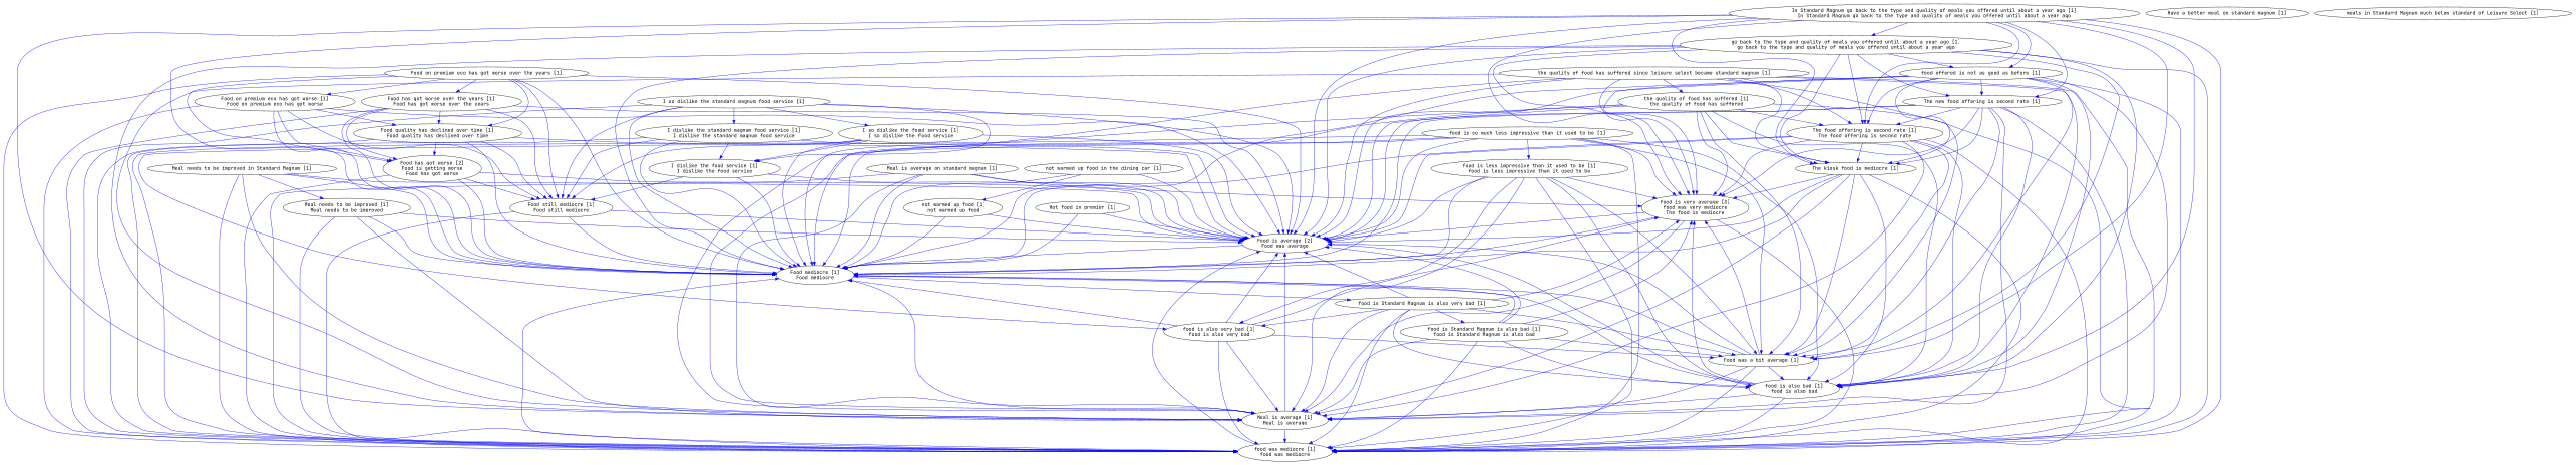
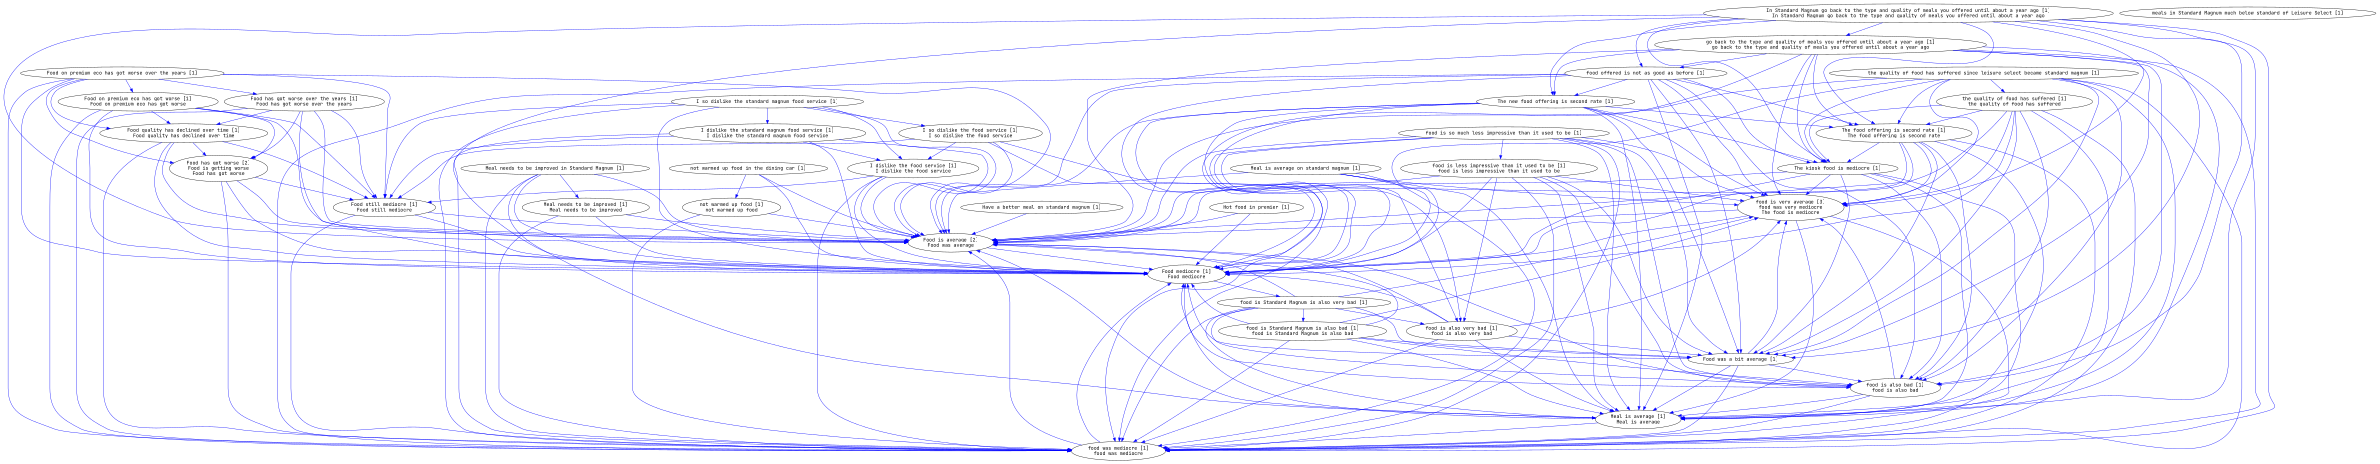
  digraph {
    fontname="JetBrains Mono"
    node [fontname="JetBrains Mono"]
    edge [color=blue fontname="JetBrains Mono"]
    "food is very average [3]\nfood was very mediocre\nThe food is mediocre"
    "Food is average [2]\nFood was average"
    "Food mediocre [1]\nFood mediocre"
    "Meal is average [1]\nMeal is average"
    "food was mediocre [1]\nfood was mediocre"
    "food is Standard Magnum is also very bad [1]"
    "Food has got worse [2]\nFood is getting worse\nFood has got worse"
    "Food still mediocre [1]\nFood still mediocre"
    "Food quality has declined over time [1]\nFood quality has declined over time"
    "Food on premium eco has got worse over the years [1]"
    "Food on premium eco has got worse [1]\nFood on premium eco has got worse"
    "Food has got worse over the years [1]\nFood has got worse over the years"
    "Food was a bit average [1]"
    "food is also bad [1]\nfood is also bad"
    "Have a better meal on standard magnum [1]"
    "Hot food in premier [1]"
    "I so dislike the standard magnum food service [1]"
    "I dislike the standard magnum food service [1]\nI dislike the standard magnum food service"
    "I dislike the food service [1]\nI dislike the food service"
    "I so dislike the food service [1]\nI so dislike the food service"
    "In Standard Magnum go back to the type and quality of meals you offered until about a year ago [1]\nIn Standard Magnum go back to the type and quality of meals you offered until about a year ago"
    "go back to the type and quality of meals you offered until about a year ago [1]\ngo back to the type and quality of meals you offered until about a year ago"
    "The kiosk food is mediocre [1]"
    "The new food offering is second rate [1]"
    "The food offering is second rate [1]\nThe food offering is second rate"
    "food offered is not as good as before [1]"
    "Meal is average on standard magnum [1]"
    "Meal needs to be improved in Standard Magnum [1]"
    "Meal needs to be improved [1]\nMeal needs to be improved"
    "food is Standard Magnum is also bad [1]\nfood is Standard Magnum is also bad"
    "food is also very bad [1]\nfood is also very bad"
    "food is so much less impressive than it used to be [1]"
    "food is less impressive than it used to be [1]\nfood is less impressive than it used to be"
    "meals in Standard Magnum much below standard of Leisure Select [1]"
    "not warmed up food in the dining car [1]"
    "not warmed up food [1]\nnot warmed up food"
    "the quality of food has suffered since leisure select became standard magnum [1]"
    "the quality of food has suffered [1]\nthe quality of food has suffered"
    "food is very average [3]\nfood was very mediocre\nThe food is mediocre" -> "Food is average [2]\nFood was average"
    "food is very average [3]\nfood was very mediocre\nThe food is mediocre" -> "Food mediocre [1]\nFood mediocre"
    "food is very average [3]\nfood was very mediocre\nThe food is mediocre" -> "Meal is average [1]\nMeal is average"
    "food is very average [3]\nfood was very mediocre\nThe food is mediocre" -> "food was mediocre [1]\nfood was mediocre"
    "Food is average [2]\nFood was average" -> "Food mediocre [1]\nFood mediocre"
    "Food mediocre [1]\nFood mediocre" -> "food is Standard Magnum is also very bad [1]"
    "Meal is average [1]\nMeal is average" -> "Food is average [2]\nFood was average"
    "Meal is average [1]\nMeal is average" -> "Food mediocre [1]\nFood mediocre"
    "Meal is average [1]\nMeal is average" -> "food was mediocre [1]\nfood was mediocre"
    "food was mediocre [1]\nfood was mediocre" -> "Food is average [2]\nFood was average"
    "food was mediocre [1]\nfood was mediocre" -> "Food mediocre [1]\nFood mediocre"
    "food is Standard Magnum is also very bad [1]" -> "food is very average [3]\nfood was very mediocre\nThe food is mediocre"
    "food is Standard Magnum is also very bad [1]" -> "Food is average [2]\nFood was average"
    "food is Standard Magnum is also very bad [1]" -> "Meal is average [1]\nMeal is average"
    "food is Standard Magnum is also very bad [1]" -> "food was mediocre [1]\nfood was mediocre"
    "food is Standard Magnum is also very bad [1]" -> "Food was a bit average [1]"
    "food is Standard Magnum is also very bad [1]" -> "food is also bad [1]\nfood is also bad"
    "food is Standard Magnum is also very bad [1]" -> "food is Standard Magnum is also bad [1]\nfood is Standard Magnum is also bad"
    "food is Standard Magnum is also very bad [1]" -> "food is also very bad [1]\nfood is also very bad"
    "Food has got worse [2]\nFood is getting worse\nFood has got worse" -> "Food is average [2]\nFood was average"
    "Food has got worse [2]\nFood is getting worse\nFood has got worse" -> "Food mediocre [1]\nFood mediocre"
    "Food has got worse [2]\nFood is getting worse\nFood has got worse" -> "food was mediocre [1]\nfood was mediocre"
    "Food has got worse [2]\nFood is getting worse\nFood has got worse" -> "Food still mediocre [1]\nFood still mediocre"
    "Food still mediocre [1]\nFood still mediocre" -> "Food is average [2]\nFood was average"
    "Food still mediocre [1]\nFood still mediocre" -> "Food mediocre [1]\nFood mediocre"
    "Food still mediocre [1]\nFood still mediocre" -> "food was mediocre [1]\nfood was mediocre"
    "Food quality has declined over time [1]\nFood quality has declined over time" -> "Food is average [2]\nFood was average"
    "Food quality has declined over time [1]\nFood quality has declined over time" -> "Food mediocre [1]\nFood mediocre"
    "Food quality has declined over time [1]\nFood quality has declined over time" -> "food was mediocre [1]\nfood was mediocre"
    "Food quality has declined over time [1]\nFood quality has declined over time" -> "Food has got worse [2]\nFood is getting worse\nFood has got worse"
    "Food quality has declined over time [1]\nFood quality has declined over time" -> "Food still mediocre [1]\nFood still mediocre"
    "Food on premium eco has got worse over the years [1]" -> "Food is average [2]\nFood was average"
    "Food on premium eco has got worse over the years [1]" -> "Food mediocre [1]\nFood mediocre"
    "Food on premium eco has got worse over the years [1]" -> "food was mediocre [1]\nfood was mediocre"
    "Food on premium eco has got worse over the years [1]" -> "Food has got worse [2]\nFood is getting worse\nFood has got worse"
    "Food on premium eco has got worse over the years [1]" -> "Food still mediocre [1]\nFood still mediocre"
    "Food on premium eco has got worse over the years [1]" -> "Food quality has declined over time [1]\nFood quality has declined over time"
    "Food on premium eco has got worse over the years [1]" -> "Food on premium eco has got worse [1]\nFood on premium eco has got worse"
    "Food on premium eco has got worse over the years [1]" -> "Food has got worse over the years [1]\nFood has got worse over the years"
    "Food on premium eco has got worse [1]\nFood on premium eco has got worse" -> "Food is average [2]\nFood was average"
    "Food on premium eco has got worse [1]\nFood on premium eco has got worse" -> "Food mediocre [1]\nFood mediocre"
    "Food on premium eco has got worse [1]\nFood on premium eco has got worse" -> "food was mediocre [1]\nfood was mediocre"
    "Food on premium eco has got worse [1]\nFood on premium eco has got worse" -> "Food has got worse [2]\nFood is getting worse\nFood has got worse"
    "Food on premium eco has got worse [1]\nFood on premium eco has got worse" -> "Food still mediocre [1]\nFood still mediocre"
    "Food on premium eco has got worse [1]\nFood on premium eco has got worse" -> "Food quality has declined over time [1]\nFood quality has declined over time"
    "Food has got worse over the years [1]\nFood has got worse over the years" -> "Food is average [2]\nFood was average"
    "Food has got worse over the years [1]\nFood has got worse over the years" -> "Food mediocre [1]\nFood mediocre"
    "Food has got worse over the years [1]\nFood has got worse over the years" -> "food was mediocre [1]\nfood was mediocre"
    "Food has got worse over the years [1]\nFood has got worse over the years" -> "Food has got worse [2]\nFood is getting worse\nFood has got worse"
    "Food has got worse over the years [1]\nFood has got worse over the years" -> "Food still mediocre [1]\nFood still mediocre"
    "Food has got worse over the years [1]\nFood has got worse over the years" -> "Food quality has declined over time [1]\nFood quality has declined over time"
    "Food was a bit average [1]" -> "food is very average [3]\nfood was very mediocre\nThe food is mediocre"
-   "Food was a bit average [1]" -> "Food is average [2]\nFood was average"
+   "Have a better meal on standard magnum [1]" -> "Food is average [2]\nFood was average"
    "Food was a bit average [1]" -> "Food mediocre [1]\nFood mediocre"
    "Food was a bit average [1]" -> "Meal is average [1]\nMeal is average"
    "Food was a bit average [1]" -> "food was mediocre [1]\nfood was mediocre"
    "Food was a bit average [1]" -> "food is also bad [1]\nfood is also bad"
    "food is also bad [1]\nfood is also bad" -> "food is very average [3]\nfood was very mediocre\nThe food is mediocre"
    "food is also bad [1]\nfood is also bad" -> "Food is average [2]\nFood was average"
    "food is also bad [1]\nfood is also bad" -> "Food mediocre [1]\nFood mediocre"
    "food is also bad [1]\nfood is also bad" -> "Meal is average [1]\nMeal is average"
    "food is also bad [1]\nfood is also bad" -> "food was mediocre [1]\nfood was mediocre"
    "Hot food in premier [1]" -> "Food is average [2]\nFood was average"
    "Hot food in premier [1]" -> "Food mediocre [1]\nFood mediocre"
    "I so dislike the standard magnum food service [1]" -> "Food is average [2]\nFood was average"
    "I so dislike the standard magnum food service [1]" -> "Food mediocre [1]\nFood mediocre"
    "I so dislike the standard magnum food service [1]" -> "food was mediocre [1]\nfood was mediocre"
    "I so dislike the standard magnum food service [1]" -> "Food still mediocre [1]\nFood still mediocre"
    "I so dislike the standard magnum food service [1]" -> "I dislike the standard magnum food service [1]\nI dislike the standard magnum food service"
    "I so dislike the standard magnum food service [1]" -> "I dislike the food service [1]\nI dislike the food service"
    "I so dislike the standard magnum food service [1]" -> "I so dislike the food service [1]\nI so dislike the food service"
    "I dislike the standard magnum food service [1]\nI dislike the standard magnum food service" -> "Food is average [2]\nFood was average"
    "I dislike the standard magnum food service [1]\nI dislike the standard magnum food service" -> "Food mediocre [1]\nFood mediocre"
    "I dislike the standard magnum food service [1]\nI dislike the standard magnum food service" -> "food was mediocre [1]\nfood was mediocre"
    "I dislike the standard magnum food service [1]\nI dislike the standard magnum food service" -> "Food still mediocre [1]\nFood still mediocre"
    "I dislike the standard magnum food service [1]\nI dislike the standard magnum food service" -> "I dislike the food service [1]\nI dislike the food service"
    "I dislike the food service [1]\nI dislike the food service" -> "Food is average [2]\nFood was average"
    "I dislike the food service [1]\nI dislike the food service" -> "Food mediocre [1]\nFood mediocre"
+   "I dislike the food service [1]\nI dislike the food service" -> "food was mediocre [1]\nfood was mediocre"
    "I dislike the food service [1]\nI dislike the food service" -> "Food still mediocre [1]\nFood still mediocre"
    "I so dislike the food service [1]\nI so dislike the food service" -> "Food is average [2]\nFood was average"
    "I so dislike the food service [1]\nI so dislike the food service" -> "Food mediocre [1]\nFood mediocre"
    "I so dislike the food service [1]\nI so dislike the food service" -> "food was mediocre [1]\nfood was mediocre"
    "I so dislike the food service [1]\nI so dislike the food service" -> "Food still mediocre [1]\nFood still mediocre"
    "I so dislike the food service [1]\nI so dislike the food service" -> "I dislike the food service [1]\nI dislike the food service"
    "In Standard Magnum go back to the type and quality of meals you offered until about a year ago [1]\nIn Standard Magnum go back to the type and quality of meals you offered until about a year ago" -> "food is very average [3]\nfood was very mediocre\nThe food is mediocre"
    "In Standard Magnum go back to the type and quality of meals you offered until about a year ago [1]\nIn Standard Magnum go back to the type and quality of meals you offered until about a year ago" -> "Food is average [2]\nFood was average"
    "In Standard Magnum go back to the type and quality of meals you offered until about a year ago [1]\nIn Standard Magnum go back to the type and quality of meals you offered until about a year ago" -> "Food mediocre [1]\nFood mediocre"
    "In Standard Magnum go back to the type and quality of meals you offered until about a year ago [1]\nIn Standard Magnum go back to the type and quality of meals you offered until about a year ago" -> "Meal is average [1]\nMeal is average"
    "In Standard Magnum go back to the type and quality of meals you offered until about a year ago [1]\nIn Standard Magnum go back to the type and quality of meals you offered until about a year ago" -> "food was mediocre [1]\nfood was mediocre"
    "In Standard Magnum go back to the type and quality of meals you offered until about a year ago [1]\nIn Standard Magnum go back to the type and quality of meals you offered until about a year ago" -> "Food was a bit average [1]"
    "In Standard Magnum go back to the type and quality of meals you offered until about a year ago [1]\nIn Standard Magnum go back to the type and quality of meals you offered until about a year ago" -> "food is also bad [1]\nfood is also bad"
    "In Standard Magnum go back to the type and quality of meals you offered until about a year ago [1]\nIn Standard Magnum go back to the type and quality of meals you offered until about a year ago" -> "go back to the type and quality of meals you offered until about a year ago [1]\ngo back to the type and quality of meals you offered until about a year ago"
    "In Standard Magnum go back to the type and quality of meals you offered until about a year ago [1]\nIn Standard Magnum go back to the type and quality of meals you offered until about a year ago" -> "The kiosk food is mediocre [1]"
    "In Standard Magnum go back to the type and quality of meals you offered until about a year ago [1]\nIn Standard Magnum go back to the type and quality of meals you offered until about a year ago" -> "The new food offering is second rate [1]"
    "In Standard Magnum go back to the type and quality of meals you offered until about a year ago [1]\nIn Standard Magnum go back to the type and quality of meals you offered until about a year ago" -> "The food offering is second rate [1]\nThe food offering is second rate"
    "In Standard Magnum go back to the type and quality of meals you offered until about a year ago [1]\nIn Standard Magnum go back to the type and quality of meals you offered until about a year ago" -> "food offered is not as good as before [1]"
    "go back to the type and quality of meals you offered until about a year ago [1]\ngo back to the type and quality of meals you offered until about a year ago" -> "food is very average [3]\nfood was very mediocre\nThe food is mediocre"
    "go back to the type and quality of meals you offered until about a year ago [1]\ngo back to the type and quality of meals you offered until about a year ago" -> "Food is average [2]\nFood was average"
    "go back to the type and quality of meals you offered until about a year ago [1]\ngo back to the type and quality of meals you offered until about a year ago" -> "Food mediocre [1]\nFood mediocre"
    "go back to the type and quality of meals you offered until about a year ago [1]\ngo back to the type and quality of meals you offered until about a year ago" -> "Meal is average [1]\nMeal is average"
    "go back to the type and quality of meals you offered until about a year ago [1]\ngo back to the type and quality of meals you offered until about a year ago" -> "food was mediocre [1]\nfood was mediocre"
    "go back to the type and quality of meals you offered until about a year ago [1]\ngo back to the type and quality of meals you offered until about a year ago" -> "Food was a bit average [1]"
    "go back to the type and quality of meals you offered until about a year ago [1]\ngo back to the type and quality of meals you offered until about a year ago" -> "food is also bad [1]\nfood is also bad"
    "go back to the type and quality of meals you offered until about a year ago [1]\ngo back to the type and quality of meals you offered until about a year ago" -> "The kiosk food is mediocre [1]"
    "go back to the type and quality of meals you offered until about a year ago [1]\ngo back to the type and quality of meals you offered until about a year ago" -> "The new food offering is second rate [1]"
    "go back to the type and quality of meals you offered until about a year ago [1]\ngo back to the type and quality of meals you offered until about a year ago" -> "The food offering is second rate [1]\nThe food offering is second rate"
    "go back to the type and quality of meals you offered until about a year ago [1]\ngo back to the type and quality of meals you offered until about a year ago" -> "food offered is not as good as before [1]"
    "The kiosk food is mediocre [1]" -> "food is very average [3]\nfood was very mediocre\nThe food is mediocre"
    "The kiosk food is mediocre [1]" -> "Food is average [2]\nFood was average"
    "The kiosk food is mediocre [1]" -> "Food mediocre [1]\nFood mediocre"
    "The kiosk food is mediocre [1]" -> "Meal is average [1]\nMeal is average"
    "The kiosk food is mediocre [1]" -> "food was mediocre [1]\nfood was mediocre"
    "The kiosk food is mediocre [1]" -> "Food was a bit average [1]"
    "The kiosk food is mediocre [1]" -> "food is also bad [1]\nfood is also bad"
    "The new food offering is second rate [1]" -> "food is very average [3]\nfood was very mediocre\nThe food is mediocre"
    "The new food offering is second rate [1]" -> "Food is average [2]\nFood was average"
    "The new food offering is second rate [1]" -> "Food mediocre [1]\nFood mediocre"
    "The new food offering is second rate [1]" -> "Meal is average [1]\nMeal is average"
    "The new food offering is second rate [1]" -> "food was mediocre [1]\nfood was mediocre"
    "The new food offering is second rate [1]" -> "Food was a bit average [1]"
-   "The new food offering is second rate [1]" -> "food is also bad [1]\nfood is also bad"
+   "The new food offering is second rate [1]" -> "food is also very bad [1]\nfood is also very bad"
    "The new food offering is second rate [1]" -> "The kiosk food is mediocre [1]"
    "The new food offering is second rate [1]" -> "The food offering is second rate [1]\nThe food offering is second rate"
    "The food offering is second rate [1]\nThe food offering is second rate" -> "food is very average [3]\nfood was very mediocre\nThe food is mediocre"
    "The food offering is second rate [1]\nThe food offering is second rate" -> "Food is average [2]\nFood was average"
    "The food offering is second rate [1]\nThe food offering is second rate" -> "Food mediocre [1]\nFood mediocre"
    "The food offering is second rate [1]\nThe food offering is second rate" -> "Meal is average [1]\nMeal is average"
    "The food offering is second rate [1]\nThe food offering is second rate" -> "food was mediocre [1]\nfood was mediocre"
    "The food offering is second rate [1]\nThe food offering is second rate" -> "Food was a bit average [1]"
    "The food offering is second rate [1]\nThe food offering is second rate" -> "food is also bad [1]\nfood is also bad"
    "The food offering is second rate [1]\nThe food offering is second rate" -> "The kiosk food is mediocre [1]"
    "food offered is not as good as before [1]" -> "food is very average [3]\nfood was very mediocre\nThe food is mediocre"
    "food offered is not as good as before [1]" -> "Food is average [2]\nFood was average"
    "food offered is not as good as before [1]" -> "Food mediocre [1]\nFood mediocre"
    "food offered is not as good as before [1]" -> "Meal is average [1]\nMeal is average"
    "food offered is not as good as before [1]" -> "food was mediocre [1]\nfood was mediocre"
    "food offered is not as good as before [1]" -> "Food was a bit average [1]"
    "food offered is not as good as before [1]" -> "food is also bad [1]\nfood is also bad"
    "food offered is not as good as before [1]" -> "The kiosk food is mediocre [1]"
    "food offered is not as good as before [1]" -> "The new food offering is second rate [1]"
    "food offered is not as good as before [1]" -> "The food offering is second rate [1]\nThe food offering is second rate"
    "Meal is average on standard magnum [1]" -> "food is very average [3]\nfood was very mediocre\nThe food is mediocre"
    "Meal is average on standard magnum [1]" -> "Food is average [2]\nFood was average"
    "Meal is average on standard magnum [1]" -> "Food mediocre [1]\nFood mediocre"
    "Meal is average on standard magnum [1]" -> "Meal is average [1]\nMeal is average"
    "Meal is average on standard magnum [1]" -> "food was mediocre [1]\nfood was mediocre"
    "Meal needs to be improved in Standard Magnum [1]" -> "Food is average [2]\nFood was average"
    "Meal needs to be improved in Standard Magnum [1]" -> "Food mediocre [1]\nFood mediocre"
    "Meal needs to be improved in Standard Magnum [1]" -> "Meal is average [1]\nMeal is average"
    "Meal needs to be improved in Standard Magnum [1]" -> "food was mediocre [1]\nfood was mediocre"
    "Meal needs to be improved in Standard Magnum [1]" -> "Meal needs to be improved [1]\nMeal needs to be improved"
    "Meal needs to be improved [1]\nMeal needs to be improved" -> "Food is average [2]\nFood was average"
    "Meal needs to be improved [1]\nMeal needs to be improved" -> "Food mediocre [1]\nFood mediocre"
-   "Meal needs to be improved [1]\nMeal needs to be improved" -> "Meal is average [1]\nMeal is average"
    "Meal needs to be improved [1]\nMeal needs to be improved" -> "food was mediocre [1]\nfood was mediocre"
    "food is Standard Magnum is also bad [1]\nfood is Standard Magnum is also bad" -> "food is very average [3]\nfood was very mediocre\nThe food is mediocre"
    "food is Standard Magnum is also bad [1]\nfood is Standard Magnum is also bad" -> "Food is average [2]\nFood was average"
    "food is Standard Magnum is also bad [1]\nfood is Standard Magnum is also bad" -> "Food mediocre [1]\nFood mediocre"
    "food is Standard Magnum is also bad [1]\nfood is Standard Magnum is also bad" -> "Meal is average [1]\nMeal is average"
    "food is Standard Magnum is also bad [1]\nfood is Standard Magnum is also bad" -> "food was mediocre [1]\nfood was mediocre"
    "food is Standard Magnum is also bad [1]\nfood is Standard Magnum is also bad" -> "Food was a bit average [1]"
    "food is Standard Magnum is also bad [1]\nfood is Standard Magnum is also bad" -> "food is also bad [1]\nfood is also bad"
    "food is also very bad [1]\nfood is also very bad" -> "food is very average [3]\nfood was very mediocre\nThe food is mediocre"
    "food is also very bad [1]\nfood is also very bad" -> "Food is average [2]\nFood was average"
    "food is also very bad [1]\nfood is also very bad" -> "Food mediocre [1]\nFood mediocre"
    "food is also very bad [1]\nfood is also very bad" -> "Meal is average [1]\nMeal is average"
    "food is also very bad [1]\nfood is also very bad" -> "food was mediocre [1]\nfood was mediocre"
    "food is also very bad [1]\nfood is also very bad" -> "Food was a bit average [1]"
    "food is so much less impressive than it used to be [1]" -> "food is very average [3]\nfood was very mediocre\nThe food is mediocre"
    "food is so much less impressive than it used to be [1]" -> "Food is average [2]\nFood was average"
    "food is so much less impressive than it used to be [1]" -> "Food mediocre [1]\nFood mediocre"
    "food is so much less impressive than it used to be [1]" -> "Meal is average [1]\nMeal is average"
    "food is so much less impressive than it used to be [1]" -> "food was mediocre [1]\nfood was mediocre"
    "food is so much less impressive than it used to be [1]" -> "Food was a bit average [1]"
    "food is so much less impressive than it used to be [1]" -> "food is also bad [1]\nfood is also bad"
    "food is so much less impressive than it used to be [1]" -> "food is also very bad [1]\nfood is also very bad"
    "food is so much less impressive than it used to be [1]" -> "food is less impressive than it used to be [1]\nfood is less impressive than it used to be"
    "food is less impressive than it used to be [1]\nfood is less impressive than it used to be" -> "food is very average [3]\nfood was very mediocre\nThe food is mediocre"
    "food is less impressive than it used to be [1]\nfood is less impressive than it used to be" -> "Food is average [2]\nFood was average"
    "food is less impressive than it used to be [1]\nfood is less impressive than it used to be" -> "Food mediocre [1]\nFood mediocre"
    "food is less impressive than it used to be [1]\nfood is less impressive than it used to be" -> "Meal is average [1]\nMeal is average"
    "food is less impressive than it used to be [1]\nfood is less impressive than it used to be" -> "food was mediocre [1]\nfood was mediocre"
    "food is less impressive than it used to be [1]\nfood is less impressive than it used to be" -> "Food was a bit average [1]"
    "food is less impressive than it used to be [1]\nfood is less impressive than it used to be" -> "food is also bad [1]\nfood is also bad"
    "food is less impressive than it used to be [1]\nfood is less impressive than it used to be" -> "food is also very bad [1]\nfood is also very bad"
    "not warmed up food in the dining car [1]" -> "Food is average [2]\nFood was average"
    "not warmed up food in the dining car [1]" -> "Food mediocre [1]\nFood mediocre"
    "not warmed up food in the dining car [1]" -> "not warmed up food [1]\nnot warmed up food"
    "not warmed up food [1]\nnot warmed up food" -> "Food is average [2]\nFood was average"
-   "not warmed up food [1]\nnot warmed up food" -> "Food mediocre [1]\nFood mediocre"
+   "not warmed up food [1]\nnot warmed up food" -> "food was mediocre [1]\nfood was mediocre"
    "the quality of food has suffered since leisure select became standard magnum [1]" -> "food is very average [3]\nfood was very mediocre\nThe food is mediocre"
    "the quality of food has suffered since leisure select became standard magnum [1]" -> "Food is average [2]\nFood was average"
    "the quality of food has suffered since leisure select became standard magnum [1]" -> "Food mediocre [1]\nFood mediocre"
    "the quality of food has suffered since leisure select became standard magnum [1]" -> "Meal is average [1]\nMeal is average"
    "the quality of food has suffered since leisure select became standard magnum [1]" -> "food was mediocre [1]\nfood was mediocre"
    "the quality of food has suffered since leisure select became standard magnum [1]" -> "Food was a bit average [1]"
    "the quality of food has suffered since leisure select became standard magnum [1]" -> "food is also bad [1]\nfood is also bad"
    "the quality of food has suffered since leisure select became standard magnum [1]" -> "The kiosk food is mediocre [1]"
    "the quality of food has suffered since leisure select became standard magnum [1]" -> "The food offering is second rate [1]\nThe food offering is second rate"
    "the quality of food has suffered since leisure select became standard magnum [1]" -> "the quality of food has suffered [1]\nthe quality of food has suffered"
    "the quality of food has suffered [1]\nthe quality of food has suffered" -> "food is very average [3]\nfood was very mediocre\nThe food is mediocre"
    "the quality of food has suffered [1]\nthe quality of food has suffered" -> "Food is average [2]\nFood was average"
    "the quality of food has suffered [1]\nthe quality of food has suffered" -> "Food mediocre [1]\nFood mediocre"
    "the quality of food has suffered [1]\nthe quality of food has suffered" -> "Meal is average [1]\nMeal is average"
    "the quality of food has suffered [1]\nthe quality of food has suffered" -> "food was mediocre [1]\nfood was mediocre"
    "the quality of food has suffered [1]\nthe quality of food has suffered" -> "Food was a bit average [1]"
    "the quality of food has suffered [1]\nthe quality of food has suffered" -> "food is also bad [1]\nfood is also bad"
    "the quality of food has suffered [1]\nthe quality of food has suffered" -> "The kiosk food is mediocre [1]"
    "the quality of food has suffered [1]\nthe quality of food has suffered" -> "The food offering is second rate [1]\nThe food offering is second rate"
  }
